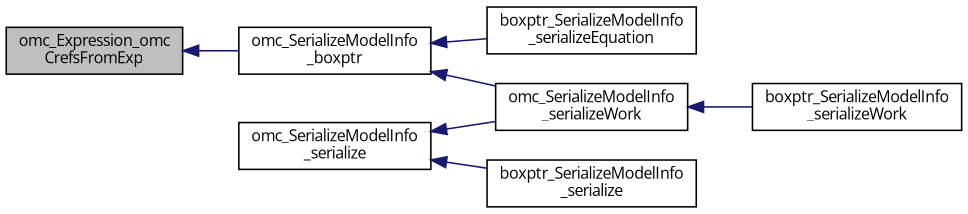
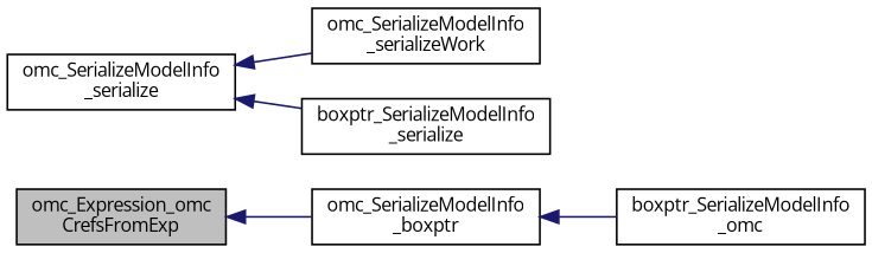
  digraph {
    fontname="Open Sans"
    rankdir=LR
    node [color=black fillcolor=white fontname="Open Sans" fontsize=10 shape=record style=filled]
    edge [color=midnightblue dir=back fontname="Open Sans" fontsize=10 labelfontname=Helvetica labelfontsize=10 style=solid]
    n1 [fillcolor=grey75 fontcolor=black height=0.2 label="omc_Expression_omc\lCrefsFromExp" width=0.4]
    n2 [height=0.2 label="omc_SerializeModelInfo\l_boxptr" width=0.4]
-   n3 [height=0.2 label="boxptr_SerializeModelInfo\l_serializeEquation" width=0.4]
+   n3 [height=0.2 label="boxptr_SerializeModelInfo\l_omc" width=0.4]
    n4 [height=0.2 label="omc_SerializeModelInfo\l_serializeWork" width=0.4]
-   n5 [height=0.2 label="boxptr_SerializeModelInfo\l_serializeWork" width=0.4]
    n6 [height=0.2 label="omc_SerializeModelInfo\l_serialize" width=0.4]
    n7 [height=0.2 label="boxptr_SerializeModelInfo\l_serialize" width=0.4]
    n1 -> n2
    n2 -> n3
-   n2 -> n4
-   n4 -> n5
    n6 -> n4
    n6 -> n7
  }
